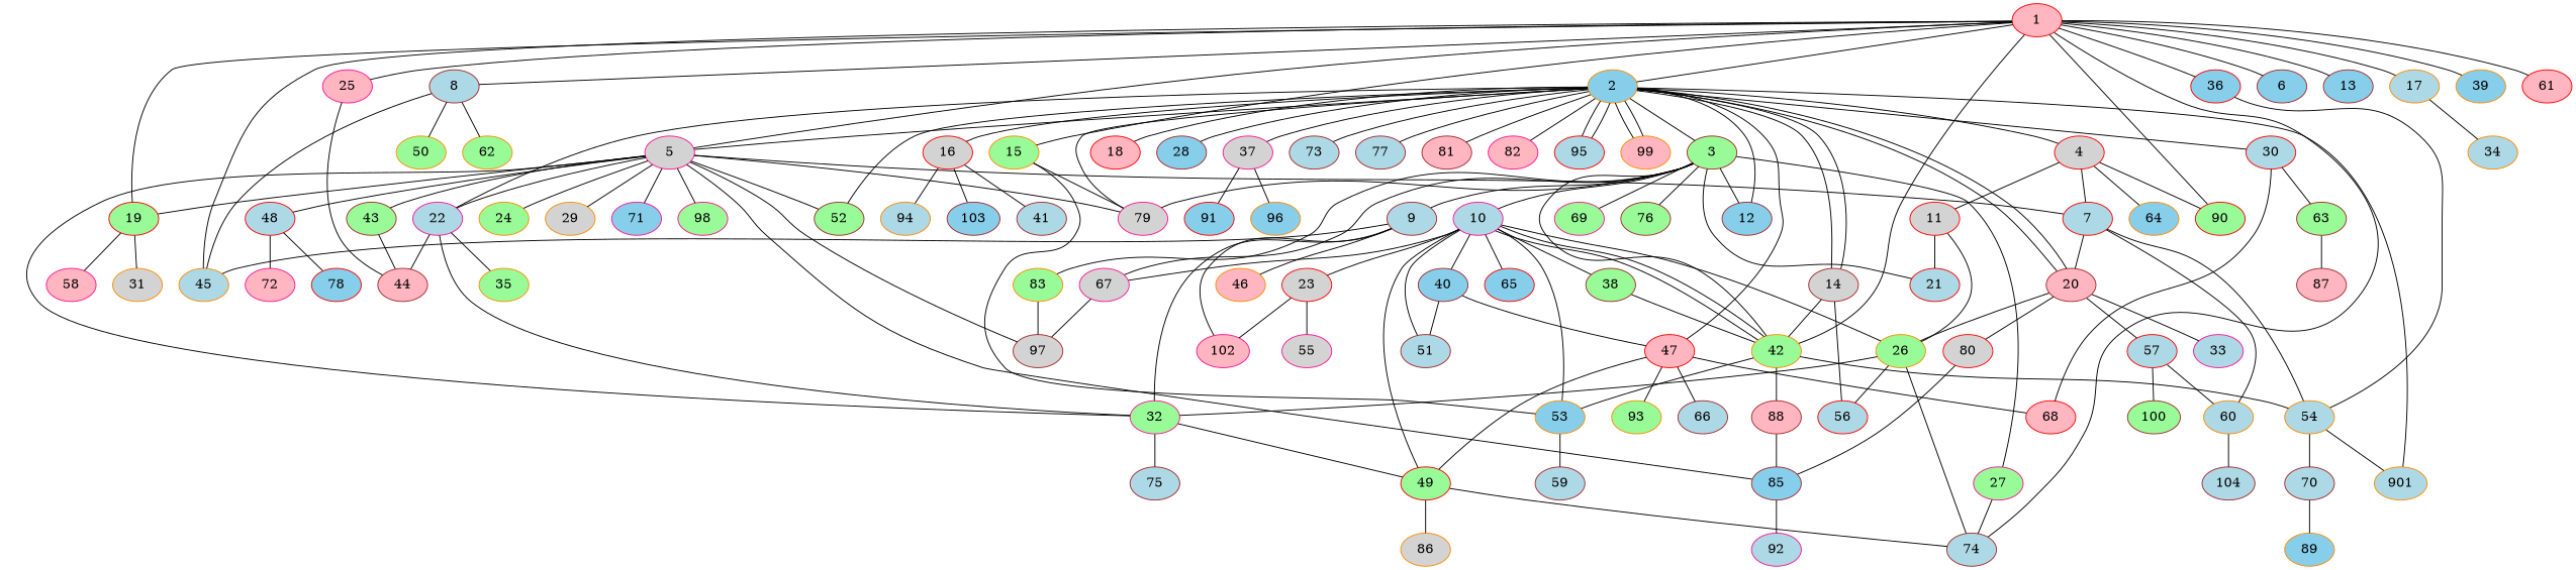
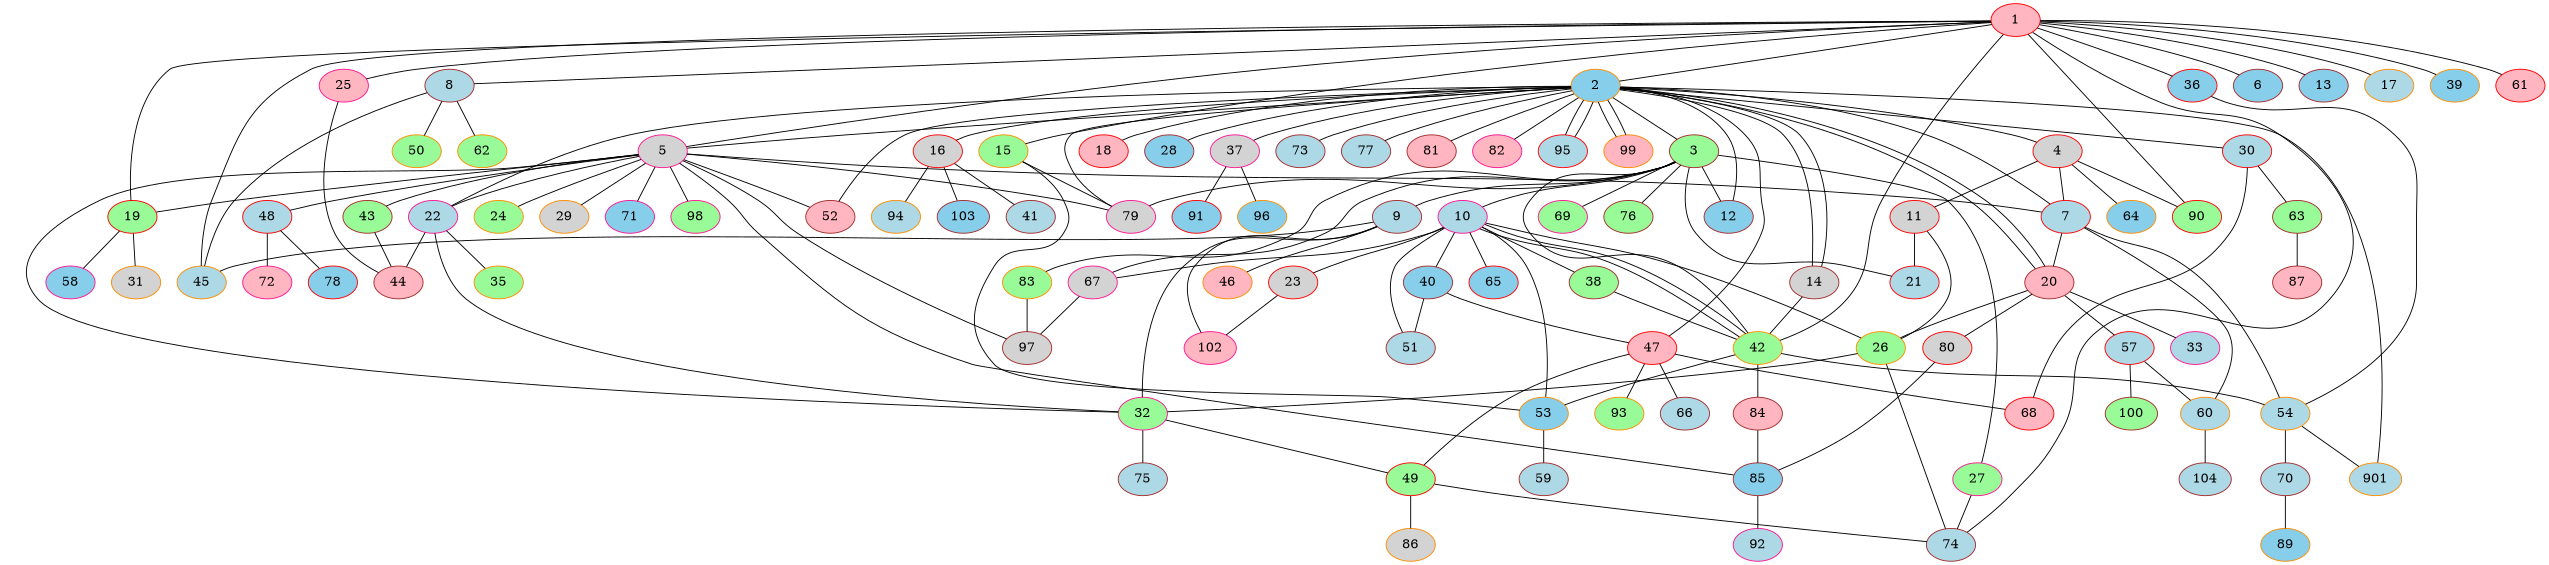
  graph {
    node [color=brown fillcolor=lightblue style=filled]
    1 [color=red fillcolor=lightpink]
    2 [color=darkorange fillcolor=skyblue]
    5 [color=deeppink fillcolor=lightgrey]
    6 [fillcolor=skyblue]
    8
    13 [fillcolor=skyblue]
    15 [color=darkorange fillcolor=palegreen]
    17 [color=darkorange]
    19 [color=red fillcolor=palegreen]
    25 [color=deeppink fillcolor=lightpink]
    36 [color=red fillcolor=skyblue]
    39 [color=darkorange fillcolor=skyblue]
    42 [color=darkorange fillcolor=palegreen]
    45 [color=darkorange]
    61 [color=red fillcolor=lightpink]
    74
    90 [color=red fillcolor=palegreen]
    3 [fillcolor=palegreen]
    4 [color=red fillcolor=lightgrey]
    7 [color=red]
    12 [fillcolor=skyblue]
    14 [fillcolor=lightgrey]
    16 [color=red fillcolor=lightgrey]
    18 [color=red fillcolor=lightpink]
    20 [fillcolor=lightpink]
    22 [color=deeppink]
    28 [fillcolor=skyblue]
    30 [color=red]
    37 [color=deeppink fillcolor=lightgrey]
    47 [color=red fillcolor=lightpink]
-   52 [fillcolor=palegreen]
+   52 [fillcolor=lightpink]
    73
    77
    79 [color=deeppink fillcolor=lightgrey]
    81 [fillcolor=lightpink]
    82 [color=deeppink fillcolor=lightpink]
    95 [color=red]
    99 [color=darkorange fillcolor=lightpink]
    n39 [color=darkorange label=901]
    24 [color=darkorange fillcolor=palegreen]
    29 [color=darkorange fillcolor=lightgrey]
    32 [color=deeppink fillcolor=palegreen]
    43 [fillcolor=palegreen]
    48 [color=red]
    71 [color=deeppink fillcolor=skyblue]
    85 [fillcolor=skyblue]
    97 [fillcolor=lightgrey]
    98 [color=deeppink fillcolor=palegreen]
    50 [color=darkorange fillcolor=palegreen]
    62 [color=darkorange fillcolor=palegreen]
    53 [color=darkorange fillcolor=skyblue]
-   34 [color=darkorange]
    31 [color=darkorange fillcolor=lightgrey]
-   58 [color=deeppink fillcolor=lightpink]
+   58 [color=deeppink fillcolor=skyblue]
    44 [fillcolor=lightpink]
    54 [color=darkorange]
-   84 [fillcolor=lightpink label=88]
+   84 [fillcolor=lightpink]
    9
    10 [color=deeppink]
    21 [color=red]
    27 [color=deeppink fillcolor=palegreen]
    67 [color=deeppink fillcolor=lightgrey]
    69 [color=deeppink fillcolor=palegreen]
    76 [fillcolor=palegreen]
    83 [color=darkorange fillcolor=palegreen]
    11 [color=red fillcolor=lightgrey]
    64 [color=darkorange fillcolor=skyblue]
    60 [color=darkorange]
-   56 [color=red]
    41
    94 [color=darkorange]
    103 [fillcolor=skyblue]
    26 [color=darkorange fillcolor=palegreen]
    33 [color=deeppink]
    57 [color=red]
    80 [color=red fillcolor=lightgrey]
    35 [color=darkorange fillcolor=palegreen]
    63 [fillcolor=palegreen]
    68 [color=red fillcolor=lightpink]
    91 [color=red fillcolor=skyblue]
    96 [color=darkorange fillcolor=skyblue]
    49 [color=red fillcolor=palegreen]
    66
    93 [color=darkorange fillcolor=palegreen]
    46 [color=darkorange fillcolor=lightpink]
    102 [color=deeppink fillcolor=lightpink]
    23 [color=red fillcolor=lightgrey]
    38 [fillcolor=palegreen]
    40 [fillcolor=skyblue]
    51
    65 [color=red fillcolor=skyblue]
    75
    72 [color=deeppink fillcolor=lightpink]
    78 [color=red fillcolor=skyblue]
    92 [color=deeppink]
    70
    104
-   55 [color=deeppink fillcolor=lightgrey]
    86 [color=darkorange fillcolor=lightgrey]
    59
    100 [fillcolor=palegreen]
    87 [fillcolor=lightpink]
    89 [color=darkorange fillcolor=skyblue]
    1 -- 2
    1 -- 5
    1 -- 6
    1 -- 8
    1 -- 13
    1 -- 15
    1 -- 17
    1 -- 19
    1 -- 25
    1 -- 36
    1 -- 39
    1 -- 42
    1 -- 45
    1 -- 61
    1 -- 74
    1 -- 90
    2 -- 5
    2 -- 3
    2 -- 4
+   2 -- 7
    2 -- 12
    2 -- 14
    2 -- 14
    2 -- 16
    2 -- 18
    2 -- 20
    2 -- 20
    2 -- 22
    2 -- 28
    2 -- 30
    2 -- 37
    2 -- 47
    2 -- 52
    2 -- 73
    2 -- 77
    2 -- 79
    2 -- 81
    2 -- 82
    2 -- 95
    2 -- 95
    2 -- 99
    2 -- 99
    2 -- n39
    5 -- 19
    5 -- 7
    5 -- 22
    5 -- 52
    5 -- 79
    5 -- 24
    5 -- 29
    5 -- 32
    5 -- 43
    5 -- 48
    5 -- 71
    5 -- 85
    5 -- 97
    5 -- 98
    8 -- 45
    8 -- 50
    8 -- 62
    15 -- 79
    15 -- 53
-   17 -- 34
    19 -- 31
    19 -- 58
    25 -- 44
    36 -- 54
    42 -- 53
    42 -- 54
    42 -- 84
    3 -- 42
    3 -- 12
    3 -- 79
    3 -- 9
    3 -- 10
    3 -- 21
    3 -- 27
    3 -- 67
    3 -- 69
    3 -- 76
    3 -- 83
    4 -- 90
    4 -- 7
    4 -- 11
    4 -- 64
    7 -- 20
    7 -- 54
    7 -- 60
    14 -- 42
-   14 -- 56
    16 -- 41
    16 -- 94
    16 -- 103
    20 -- 26
    20 -- 33
    20 -- 57
    20 -- 80
    22 -- 32
    22 -- 44
    22 -- 35
    30 -- 63
    30 -- 68
    37 -- 91
    37 -- 96
    47 -- 68
    47 -- 49
    47 -- 66
    47 -- 93
    32 -- 49
    32 -- 75
    43 -- 44
    48 -- 72
    48 -- 78
    85 -- 92
    53 -- 59
    54 -- n39
    54 -- 70
    84 -- 85
    9 -- 45
    9 -- 32
    9 -- 46
    9 -- 102
    10 -- 42
    10 -- 42
    10 -- 53
    10 -- 67
    10 -- 26
-   10 -- 49
    10 -- 23
    10 -- 38
    10 -- 40
    10 -- 51
    10 -- 65
    27 -- 74
    67 -- 97
    83 -- 97
    11 -- 21
    11 -- 26
    60 -- 104
    26 -- 74
    26 -- 32
-   26 -- 56
    57 -- 60
    57 -- 100
    80 -- 85
    63 -- 87
    49 -- 74
    49 -- 86
    23 -- 102
-   23 -- 55
    38 -- 42
    40 -- 47
    40 -- 51
    70 -- 89
  }
